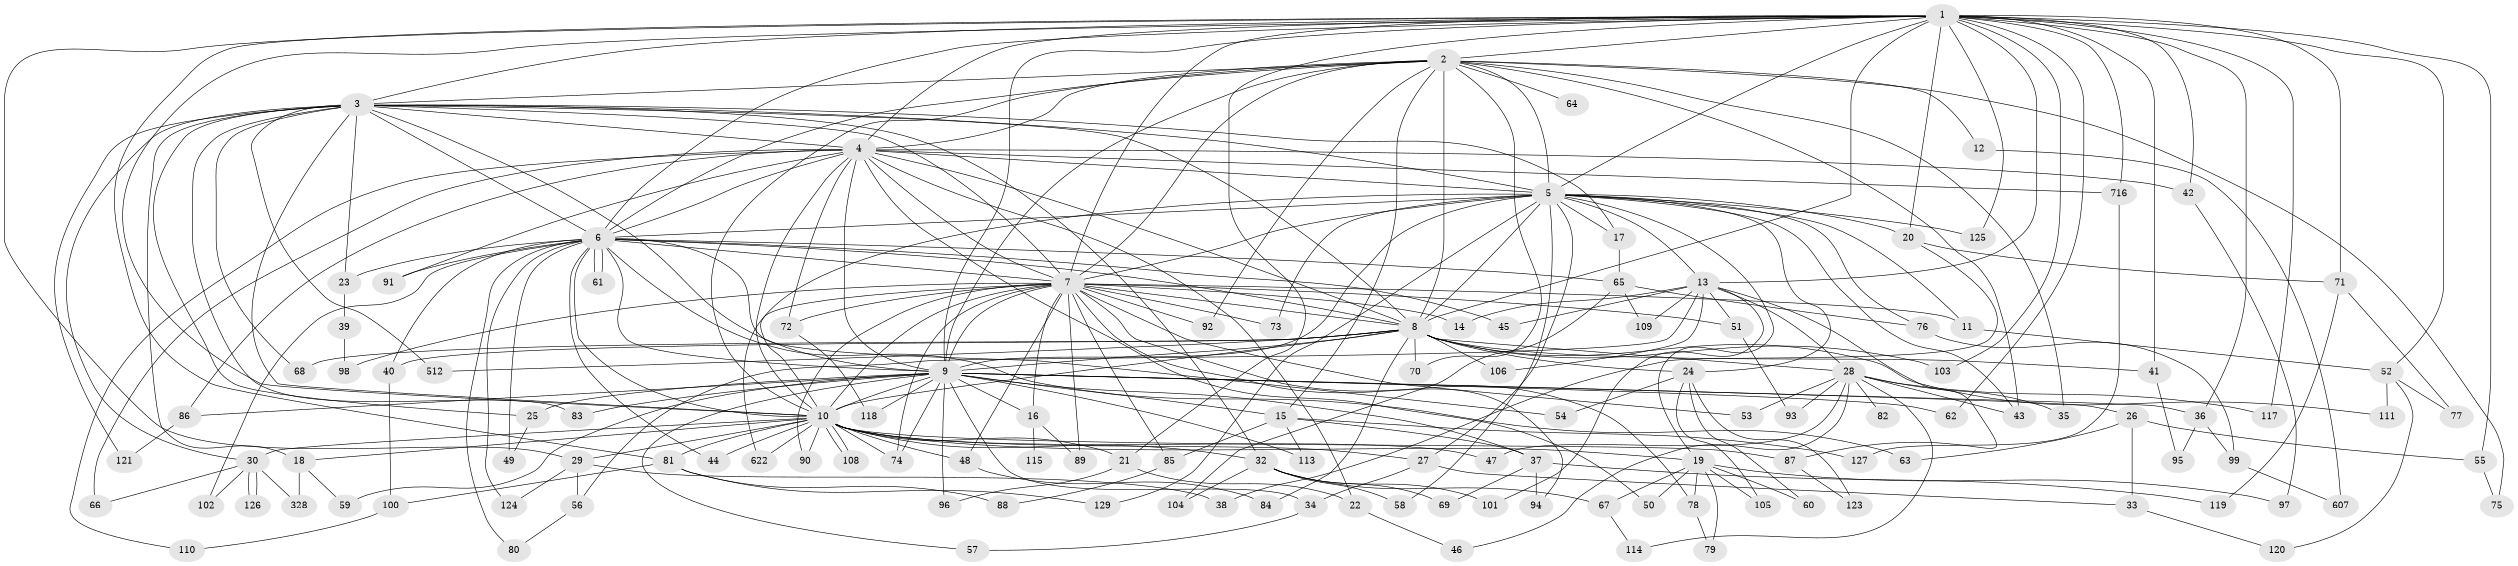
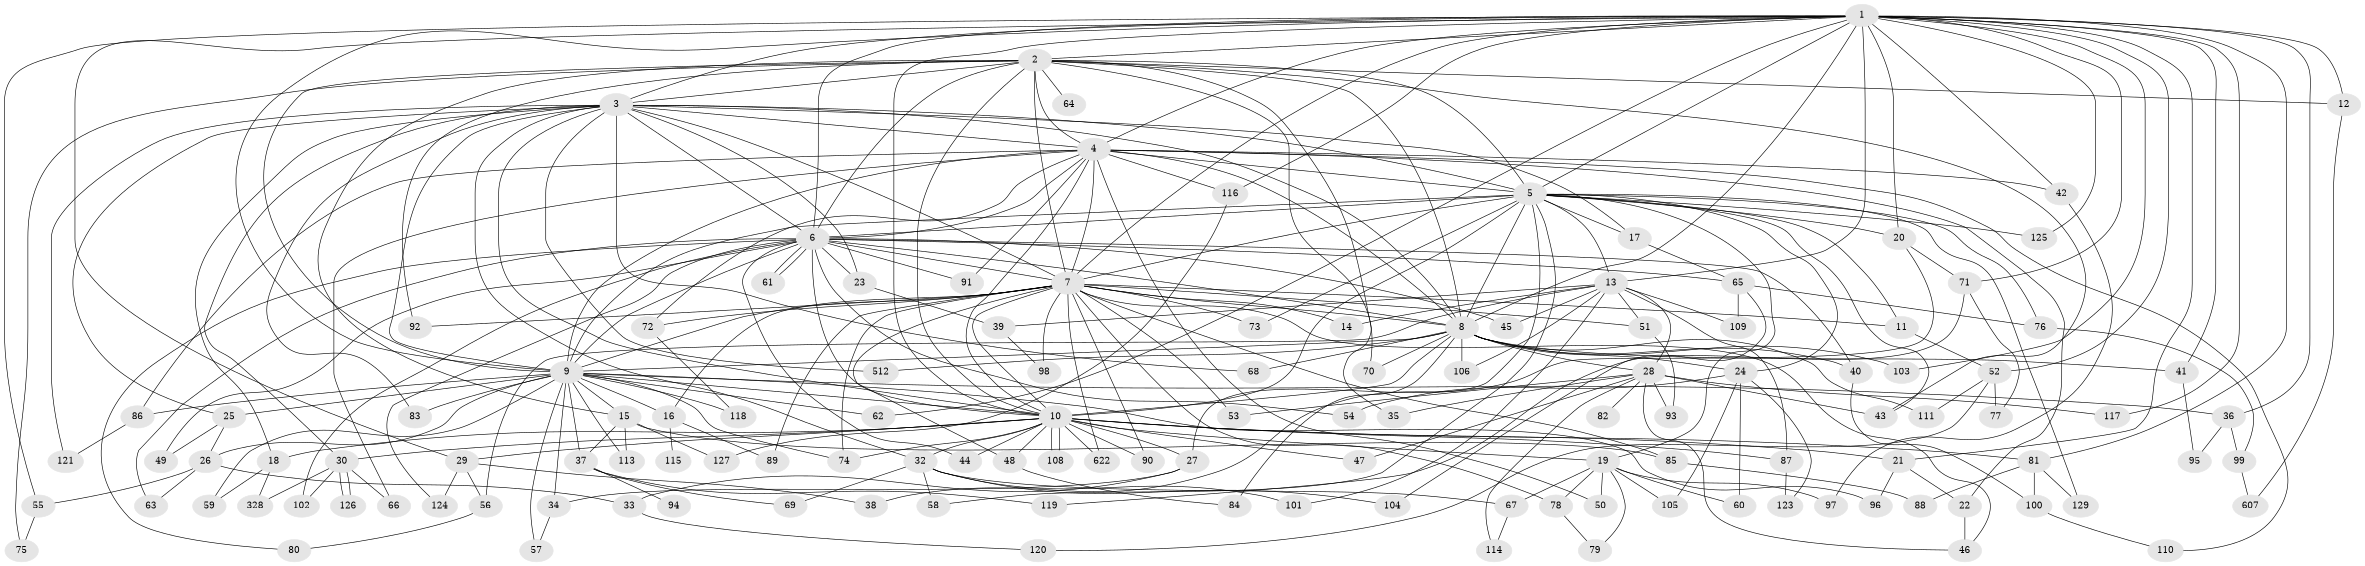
  graph {
    node [color=gray90 style=filled]
    1
    2
    3
    4
    5
    6
    7
    8
    9
    10
    12
    13
    20
    21
    29
    36
    41
    42
    52
    55
    62
    71
    81
    103
-   116 [label=716]
+   116
    117
    125
    15
    35
    64
    70
    75
    92
    43
    17
    18
    23
    25
    30
    32
    68
    83
    n43 [label=512]
    121
    22
    50
    66
    72
    86
    91
    110
    11
    19
    24
    27
    58
    73
    76
    129
    45
    40
    44
    49
    54
    61
    63
    65
    80
    102
    124
    14
    16
    48
    51
    53
    78
    85
    89
    90
    94
    98
    n82 [label=622]
    74
    28
    84
    106
    111
    26
    34
    37
    57
    59
    96
    113
    118
    47
    87
    108
    n99 [label=607]
    39
    56
    101
    109
    38
    99
    95
    97
    120
    77
    119
    100
    88
    127
    n114 [label=328]
    126
    67
    69
    104
    46
    60
    79
    105
    123
    33
    115
    93
    82
    114
    1 -- 2
    1 -- 3
    1 -- 4
    1 -- 5
    1 -- 6
    1 -- 7
    1 -- 8
    1 -- 9
    1 -- 10
+   1 -- 12
    1 -- 13
    1 -- 20
    1 -- 21
    1 -- 29
    1 -- 36
    1 -- 41
    1 -- 42
    1 -- 52
    1 -- 55
    1 -- 62
    1 -- 71
    1 -- 81
    1 -- 103
    1 -- 116
    1 -- 117
    1 -- 125
    2 -- 3
    2 -- 4
    2 -- 5
    2 -- 6
    2 -- 7
    2 -- 8
    2 -- 9
    2 -- 10
    2 -- 12
    2 -- 15
    2 -- 35
    2 -- 64
    2 -- 70
    2 -- 75
    2 -- 92
    2 -- 43
    3 -- 4
    3 -- 5
    3 -- 6
    3 -- 7
    3 -- 8
    3 -- 9
    3 -- 10
    3 -- 17
    3 -- 18
    3 -- 23
    3 -- 25
    3 -- 30
    3 -- 32
    3 -- 68
    3 -- 83
    3 -- n43
    3 -- 121
    4 -- 5
    4 -- 6
    4 -- 7
    4 -- 8
    4 -- 9
    4 -- 10
    4 -- 42
    4 -- 116
    4 -- 22
    4 -- 50
    4 -- 66
    4 -- 72
    4 -- 86
    4 -- 91
    4 -- 110
    5 -- 6
    5 -- 7
    5 -- 8
    5 -- 9
    5 -- 10
    5 -- 13
    5 -- 20
    5 -- 125
    5 -- 43
    5 -- 17
    5 -- 11
    5 -- 19
    5 -- 24
    5 -- 27
    5 -- 58
    5 -- 73
    5 -- 76
    5 -- 129
    6 -- 7
    6 -- 8
    6 -- 9
    6 -- 10
    6 -- 23
    6 -- 91
    6 -- 45
    6 -- 40
    6 -- 44
    6 -- 49
    6 -- 54
    6 -- 61
    6 -- 61
    6 -- 63
    6 -- 65
    6 -- 80
    6 -- 102
    6 -- 124
    7 -- 8
    7 -- 9
    7 -- 10
    7 -- 92
    7 -- 72
    7 -- 11
    7 -- 73
    7 -- 14
    7 -- 16
    7 -- 48
    7 -- 51
    7 -- 53
    7 -- 78
    7 -- 85
    7 -- 89
    7 -- 90
-   7 -- 94
+   7 -- 46
    7 -- 98
    7 -- n82
    7 -- 74
    8 -- 9
    8 -- 10
    8 -- 41
    8 -- 103
    8 -- 70
    8 -- 68
    8 -- n43
    8 -- 24
    8 -- 40
    8 -- 28
    8 -- 84
    8 -- 106
    8 -- 111
    9 -- 10
    9 -- 36
    9 -- 62
    9 -- 15
    9 -- 25
    9 -- 83
    9 -- 86
    9 -- 16
    9 -- 74
    9 -- 26
    9 -- 34
    9 -- 37
    9 -- 57
    9 -- 59
    9 -- 96
    9 -- 113
    9 -- 118
    10 -- 21
    10 -- 29
    10 -- 81
    10 -- 18
    10 -- 30
    10 -- 32
    10 -- 19
    10 -- 27
    10 -- 44
    10 -- 48
    10 -- 90
    10 -- n82
    10 -- 74
    10 -- 47
    10 -- 87
    10 -- 108
    10 -- 108
    12 -- n99
    13 -- 45
    13 -- 14
    13 -- 51
    13 -- 28
    13 -- 106
    13 -- 87
+   13 -- 39
    13 -- 56
    13 -- 101
    13 -- 109
    20 -- 71
    20 -- 38
    21 -- 22
    21 -- 96
    29 -- 124
    29 -- 56
    29 -- 38
    36 -- 99
    36 -- 95
    41 -- 95
    42 -- 97
    52 -- 111
    52 -- 120
    52 -- 77
    55 -- 75
    71 -- 77
    71 -- 119
    81 -- 129
    81 -- 100
    81 -- 88
    116 -- 127
    15 -- 85
    15 -- 37
    15 -- 113
    15 -- 127
    17 -- 65
    18 -- 59
    18 -- n114
    23 -- 39
    25 -- 49
+   25 -- 26
    30 -- 66
    30 -- 102
    30 -- n114
    30 -- 126
    30 -- 126
    32 -- 58
    32 -- 101
    32 -- 67
    32 -- 69
    32 -- 104
    22 -- 46
    72 -- 118
    86 -- 121
    11 -- 52
    19 -- 50
    19 -- 78
    19 -- 97
    19 -- 67
    19 -- 60
    19 -- 79
    19 -- 105
    24 -- 54
    24 -- 60
    24 -- 105
    24 -- 123
    27 -- 34
    27 -- 33
    76 -- 99
    40 -- 100
    65 -- 76
    65 -- 109
    65 -- 104
    16 -- 89
    16 -- 115
    48 -- 84
    51 -- 93
    78 -- 79
    85 -- 88
    28 -- 117
    28 -- 35
    28 -- 43
    28 -- 53
    28 -- 47
    28 -- 46
    28 -- 93
    28 -- 82
    28 -- 114
    26 -- 55
    26 -- 63
    26 -- 33
    34 -- 57
    37 -- 94
    37 -- 119
    37 -- 69
    87 -- 123
    39 -- 98
    56 -- 80
    99 -- n99
    100 -- 110
    67 -- 114
    33 -- 120
  }
